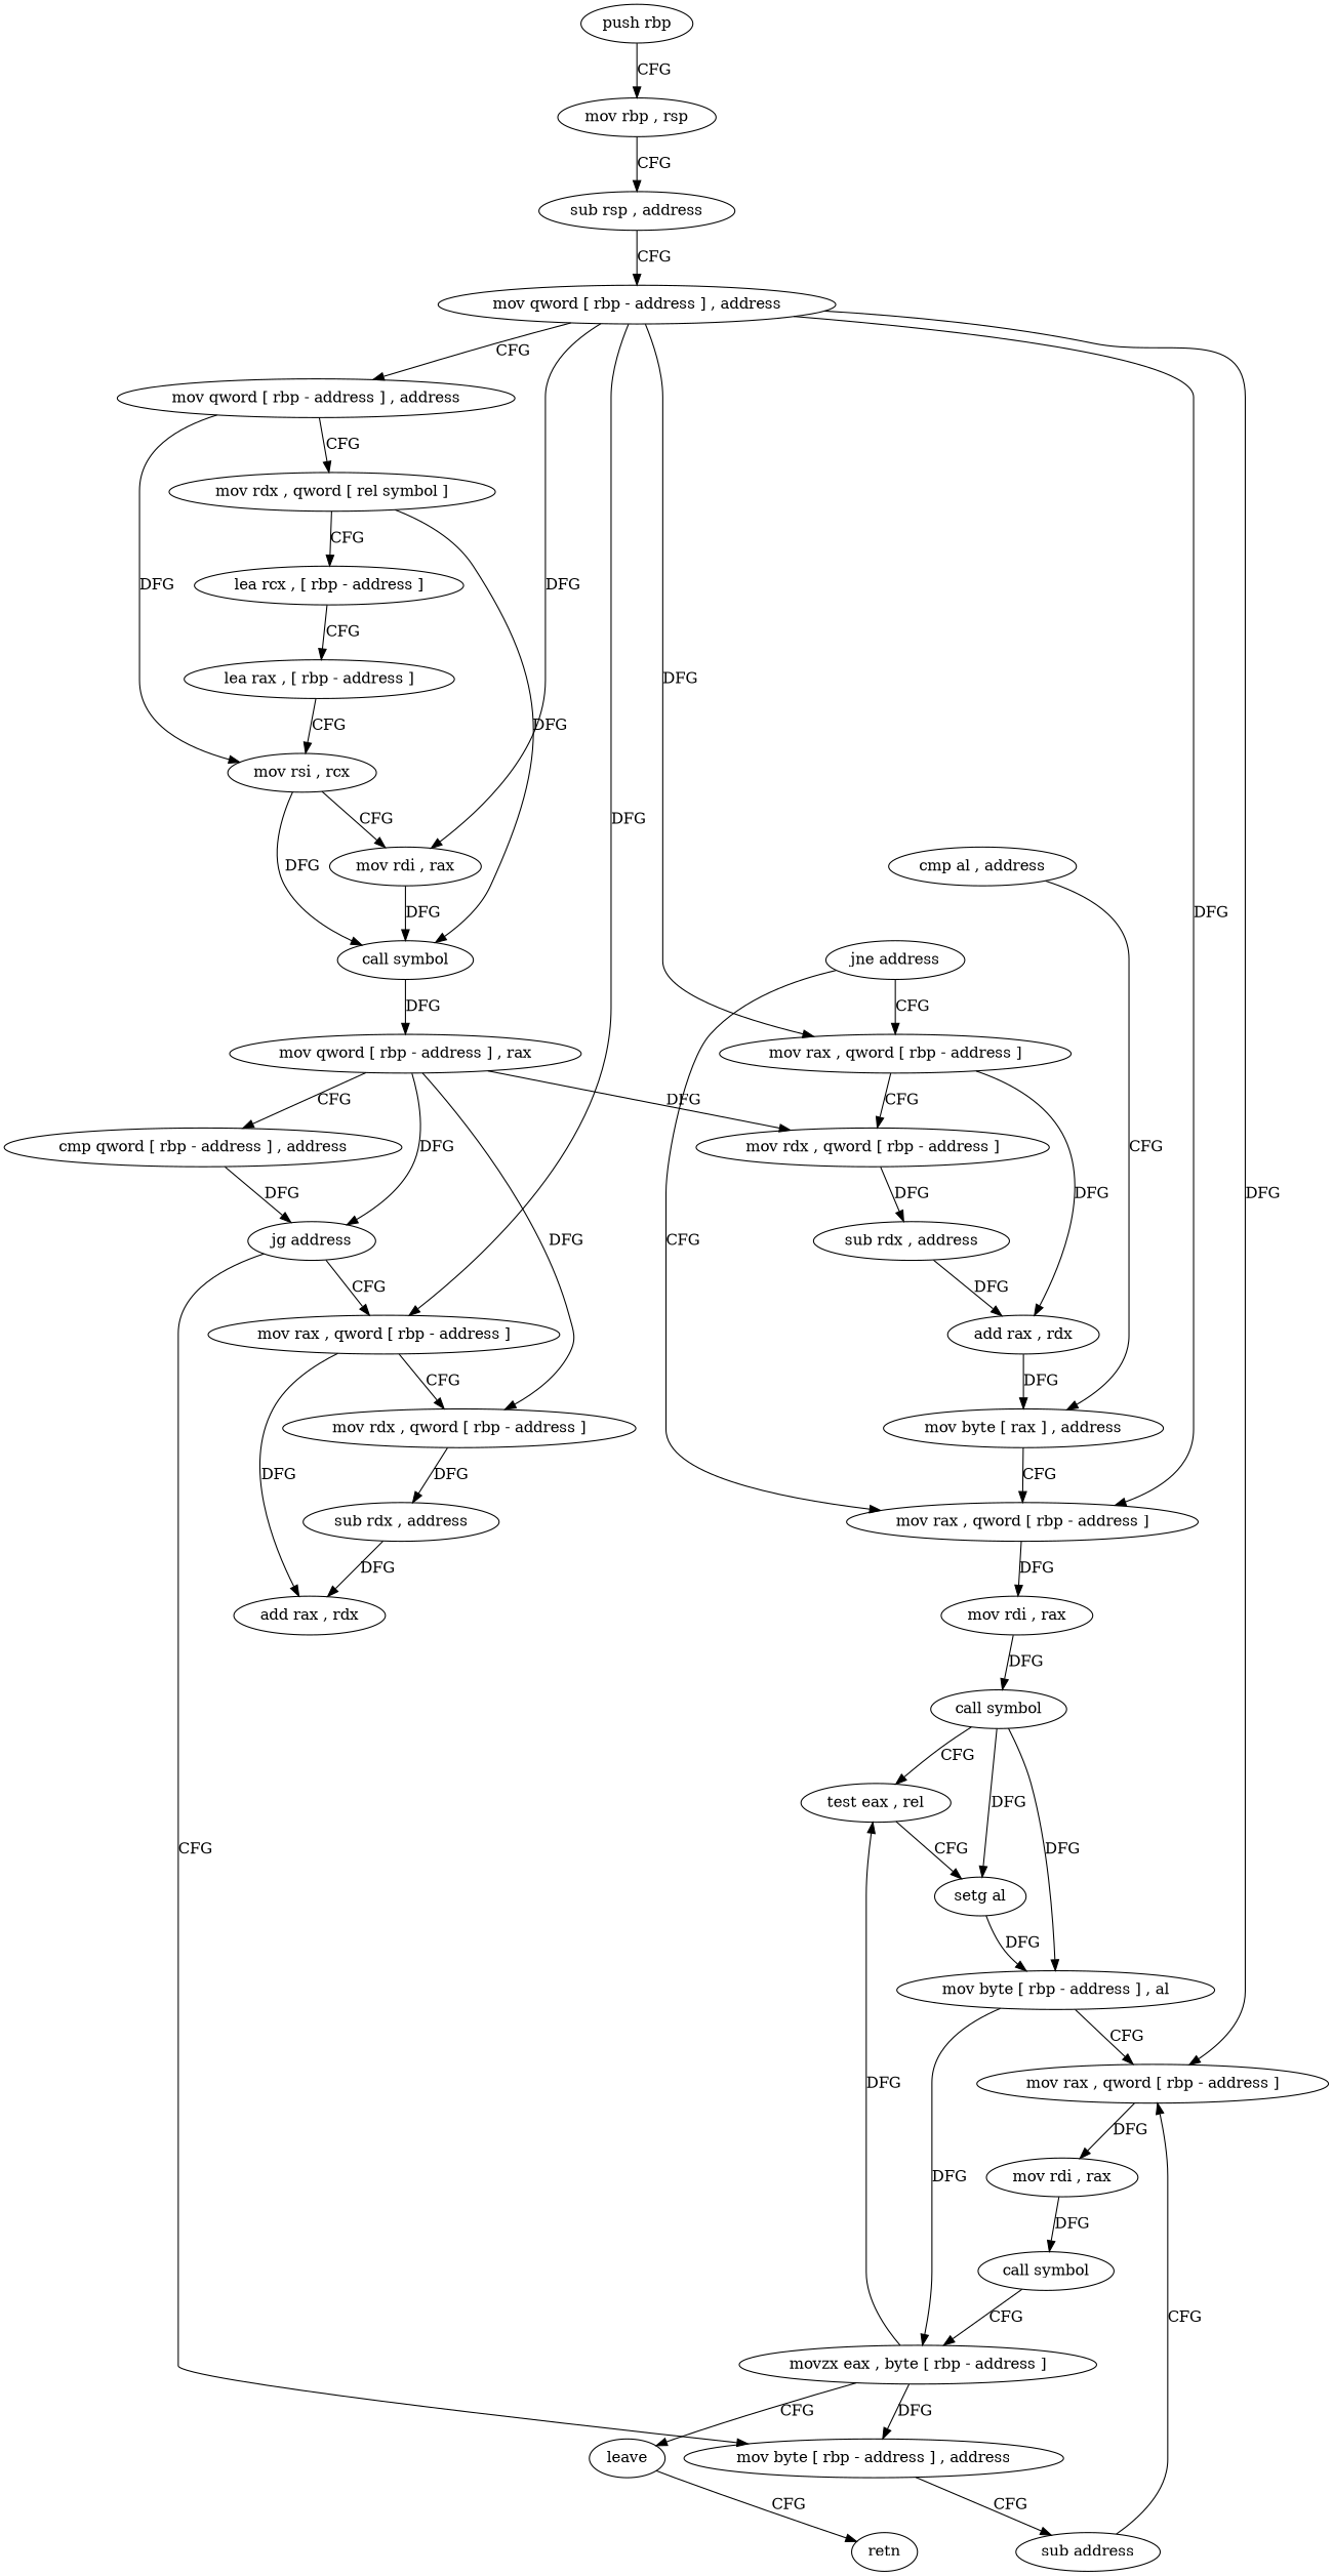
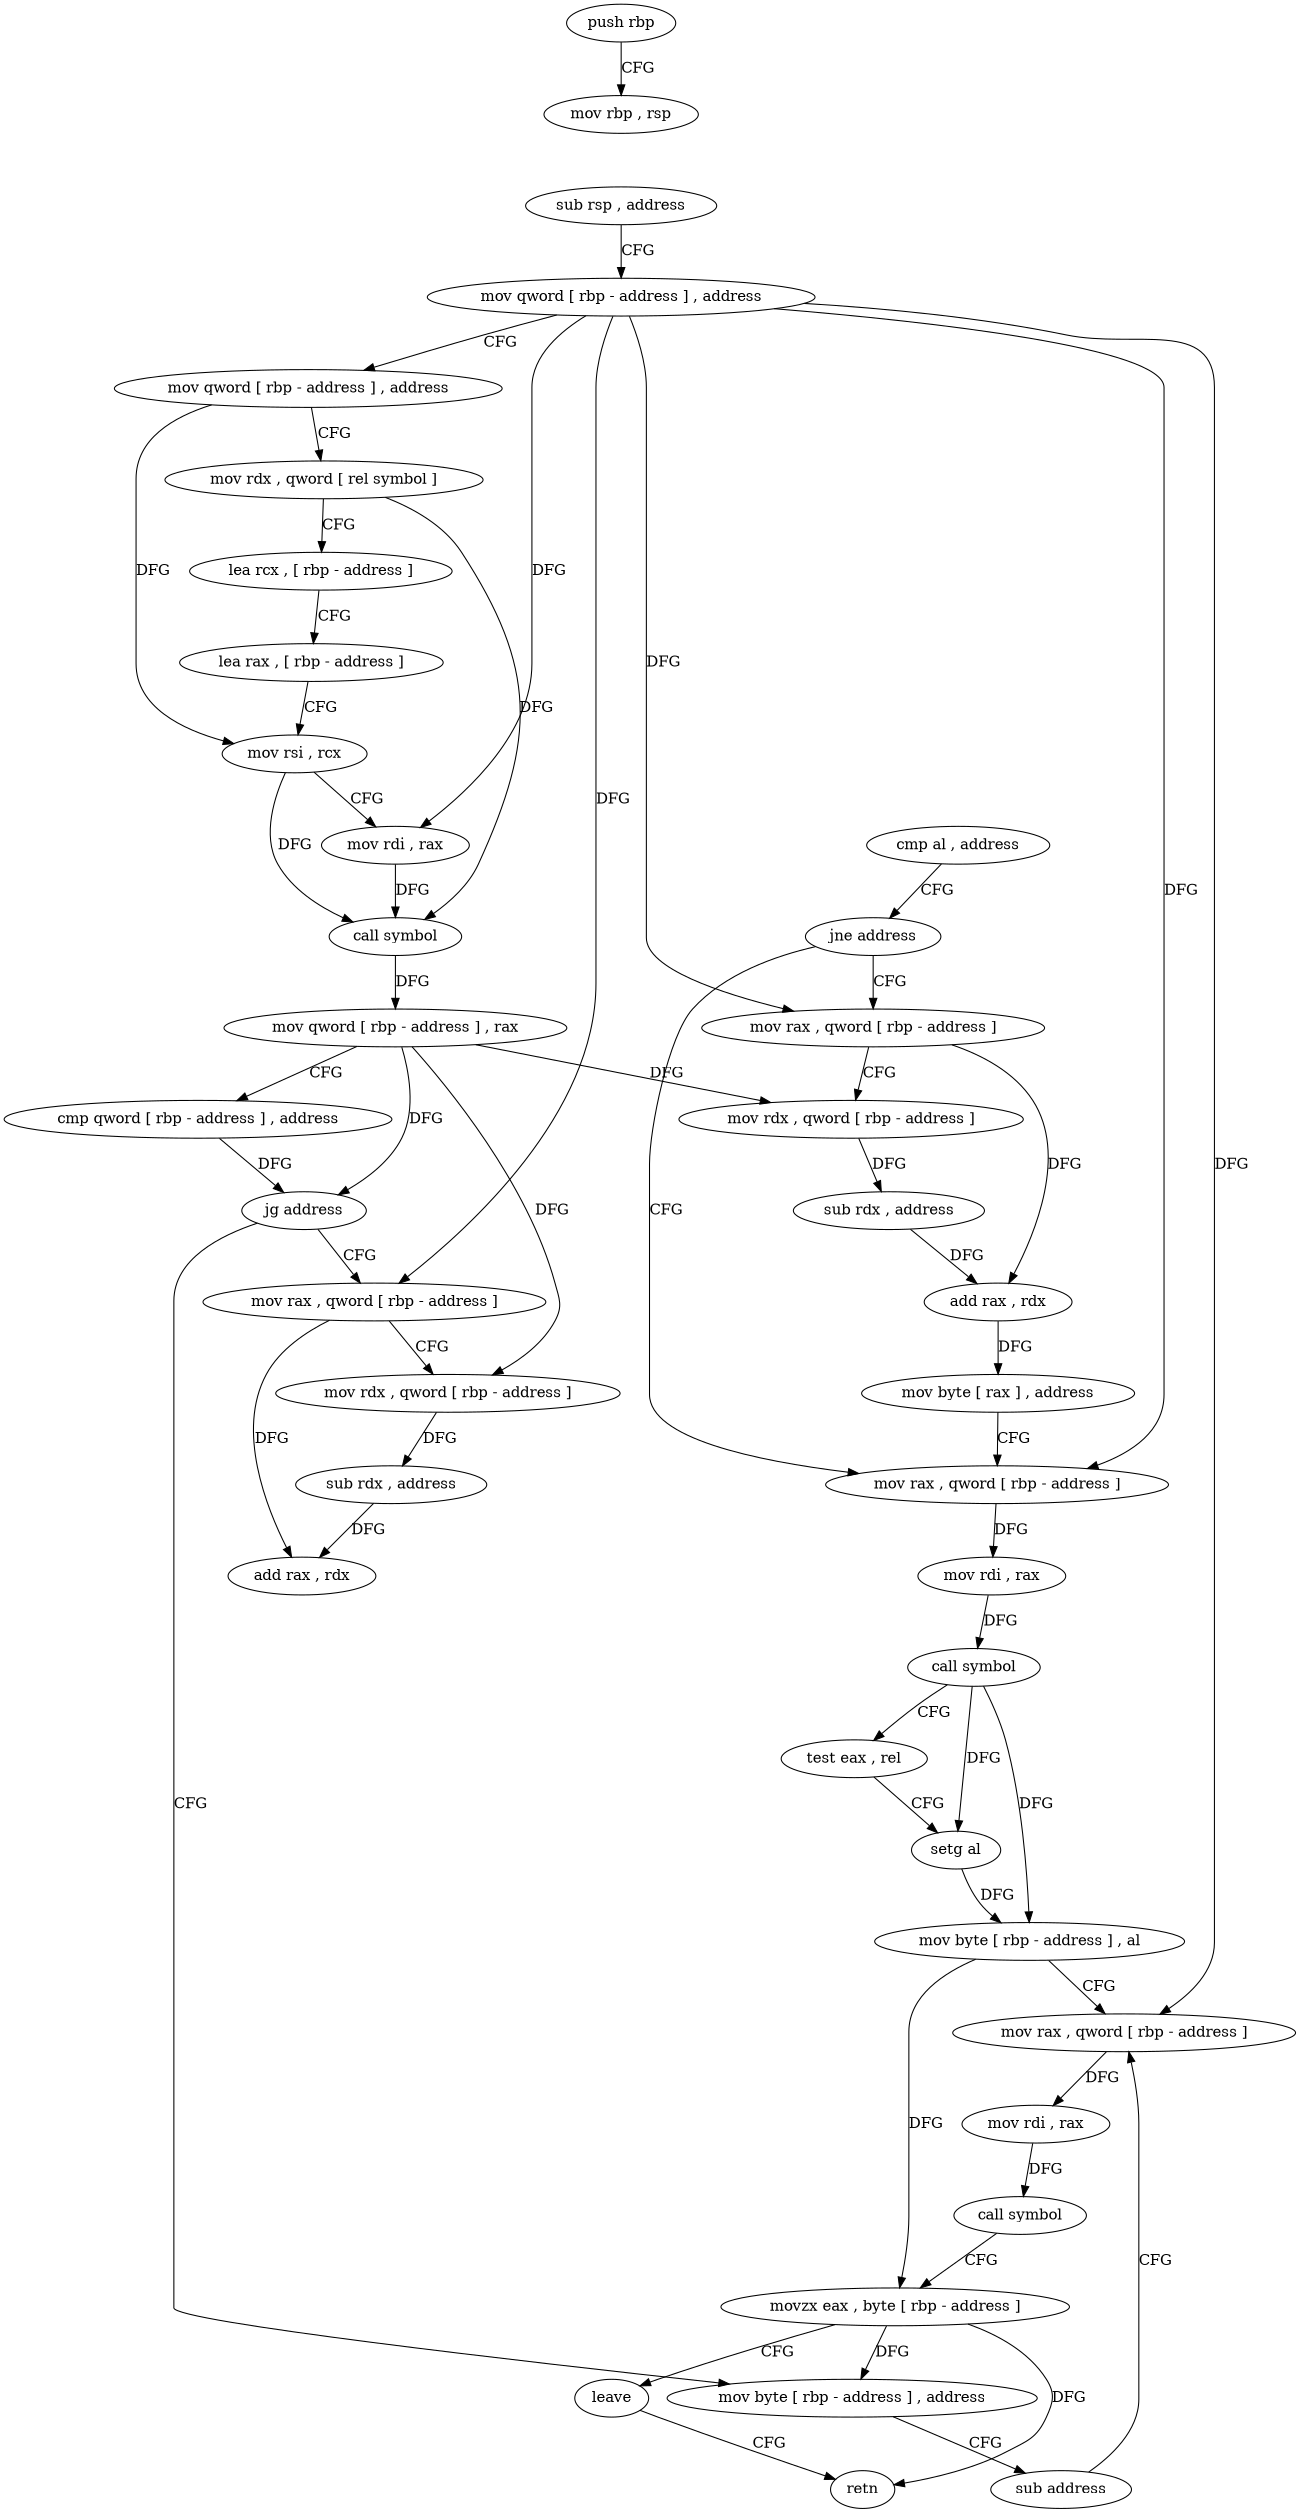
  digraph {
    n1 [label="push rbp"]
    n2 [label="mov rbp , rsp"]
    n3 [label="sub rsp , address"]
    n4 [label="mov qword [ rbp - address ] , address"]
    n5 [label="mov qword [ rbp - address ] , address"]
    n6 [label="mov rdi , rax"]
    n7 [label="mov rax , qword [ rbp - address ]"]
    n8 [label="mov rax , qword [ rbp - address ]"]
    n9 [label="mov rax , qword [ rbp - address ]"]
    n10 [label="mov rax , qword [ rbp - address ]"]
    n11 [label="mov rdx , qword [ rel symbol ]"]
    n12 [label="mov rsi , rcx"]
    n13 [label="call symbol"]
    n14 [label="mov rdx , qword [ rbp - address ]"]
    n15 [label="add rax , rdx"]
    n16 [label="mov rdi , rax"]
    n17 [label="mov rdx , qword [ rbp - address ]"]
    n18 [label="add rax , rdx"]
    n19 [label="mov rdi , rax"]
    n20 [label="lea rcx , [ rbp - address ]"]
    n21 [label="lea rax , [ rbp - address ]"]
    n22 [label="mov qword [ rbp - address ] , rax"]
    n23 [label="cmp qword [ rbp - address ] , address"]
    n24 [label="jg address"]
    n25 [label="mov byte [ rbp - address ] , address"]
    n26 [label="sub rdx , address"]
    n27 [label="sub rdx , address"]
    n28 [label="sub address"]
    n29 [label="movzx eax , byte [ rbp - address ]"]
    n30 [label=leave]
    n31 [label=retn]
    n32 [label="cmp al , address"]
    n33 [label="jne address"]
    n34 [label="call symbol"]
    n35 [label="mov byte [ rax ] , address"]
    n36 [label="call symbol"]
    n37 [label="test eax , rel"]
    n38 [label="setg al"]
    n39 [label="mov byte [ rbp - address ] , al"]
    n1 -> n2 [label=CFG]
-   n2 -> n3 [label=CFG]
    n3 -> n4 [label=CFG]
    n4 -> n5 [label=CFG]
    n4 -> n6 [label=DFG]
    n4 -> n7 [label=DFG]
    n4 -> n8 [label=DFG]
    n4 -> n9 [label=DFG]
    n4 -> n10 [label=DFG]
    n5 -> n11 [label=CFG]
    n5 -> n12 [label=DFG]
    n6 -> n13 [label=DFG]
    n7 -> n14 [label=CFG]
    n7 -> n15 [label=DFG]
    n8 -> n16 [label=DFG]
    n9 -> n17 [label=CFG]
    n9 -> n18 [label=DFG]
    n10 -> n19 [label=DFG]
    n11 -> n13 [label=DFG]
    n11 -> n20 [label=CFG]
    n12 -> n6 [label=CFG]
    n12 -> n13 [label=DFG]
    n13 -> n22 [label=DFG]
    n14 -> n26 [label=DFG]
    n16 -> n34 [label=DFG]
    n17 -> n27 [label=DFG]
    n18 -> n35 [label=DFG]
    n19 -> n36 [label=DFG]
    n20 -> n21 [label=CFG]
    n21 -> n12 [label=CFG]
    n22 -> n14 [label=DFG]
    n22 -> n17 [label=DFG]
    n22 -> n23 [label=CFG]
    n22 -> n24 [label=DFG]
    n23 -> n24 [label=DFG]
    n24 -> n7 [label=CFG]
    n24 -> n25 [label=CFG]
    n25 -> n28 [label=CFG]
    n26 -> n15 [label=DFG]
    n27 -> n18 [label=DFG]
    n28 -> n10 [label=CFG]
    n29 -> n25 [label=DFG]
    n29 -> n30 [label=CFG]
-   n29 -> n37 [label=DFG]
+   n29 -> n31 [label=DFG]
    n30 -> n31 [label=CFG]
-   n32 -> n35 [label=CFG]
+   n32 -> n33 [label=CFG]
    n33 -> n8 [label=CFG]
    n33 -> n9 [label=CFG]
    n34 -> n37 [label=CFG]
    n34 -> n38 [label=DFG]
    n34 -> n39 [label=DFG]
    n35 -> n8 [label=CFG]
    n36 -> n29 [label=CFG]
    n37 -> n38 [label=CFG]
    n38 -> n39 [label=DFG]
    n39 -> n10 [label=CFG]
    n39 -> n29 [label=DFG]
  }
